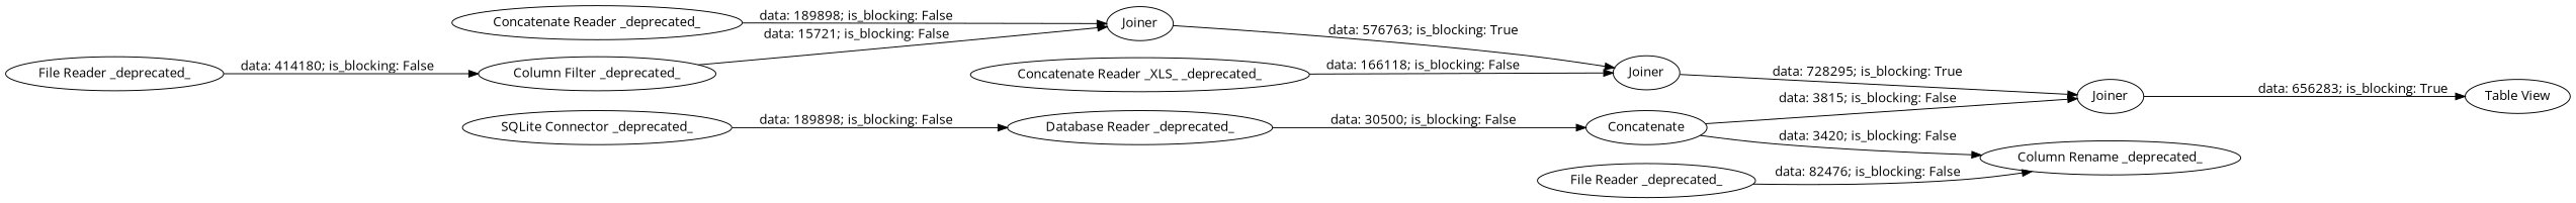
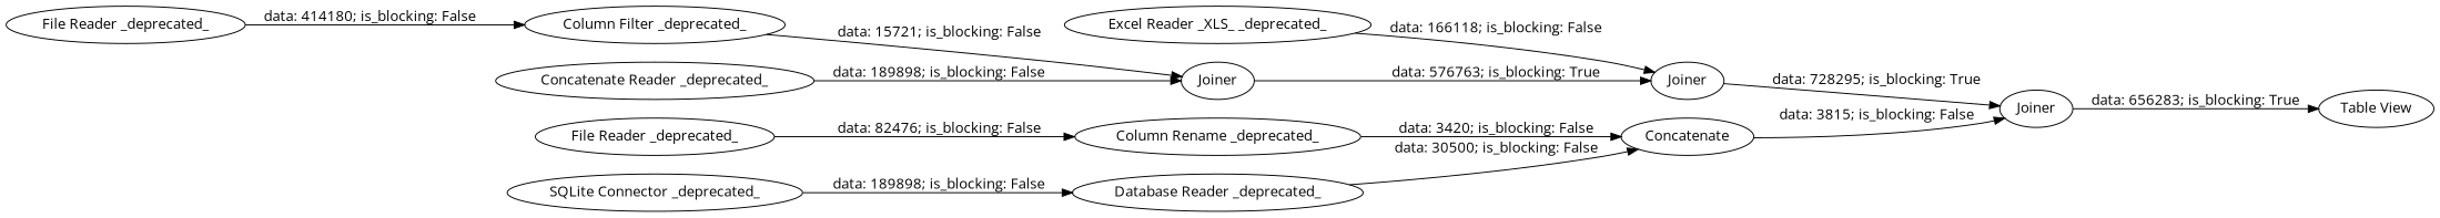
  digraph {
    fontname="Open Sans"
    rankdir=LR
    node [fontname="Open Sans"]
    edge [fontname="Open Sans"]
-   n1 [label="Concatenate Reader _XLS_ _deprecated_"]
+   n1 [label="Excel Reader _XLS_ _deprecated_"]
    n2 [label=Joiner]
    n3 [label=Joiner]
    n4 [label="Table View"]
    n5 [label="Database Reader _deprecated_"]
    n6 [label=Concatenate]
    n7 [label="File Reader _deprecated_"]
    n8 [label="Column Filter _deprecated_"]
    n9 [label=Joiner]
    n10 [label="SQLite Connector _deprecated_"]
    n11 [label="Column Rename _deprecated_"]
    n12 [label="File Reader _deprecated_"]
    n13 [label="Concatenate Reader _deprecated_"]
    n1 -> n2 [label="data: 166118; is_blocking: False"]
    n2 -> n3 [label="data: 728295; is_blocking: True"]
    n3 -> n4 [label="data: 656283; is_blocking: True"]
    n5 -> n6 [label="data: 30500; is_blocking: False"]
    n6 -> n3 [label="data: 3815; is_blocking: False"]
    n7 -> n8 [label="data: 414180; is_blocking: False"]
    n8 -> n9 [label="data: 15721; is_blocking: False"]
    n9 -> n2 [label="data: 576763; is_blocking: True"]
    n10 -> n5 [label="data: 189898; is_blocking: False"]
-   n6 -> n11 [label="data: 3420; is_blocking: False"]
+   n11 -> n6 [label="data: 3420; is_blocking: False"]
    n12 -> n11 [label="data: 82476; is_blocking: False"]
    n13 -> n9 [label="data: 189898; is_blocking: False"]
  }
